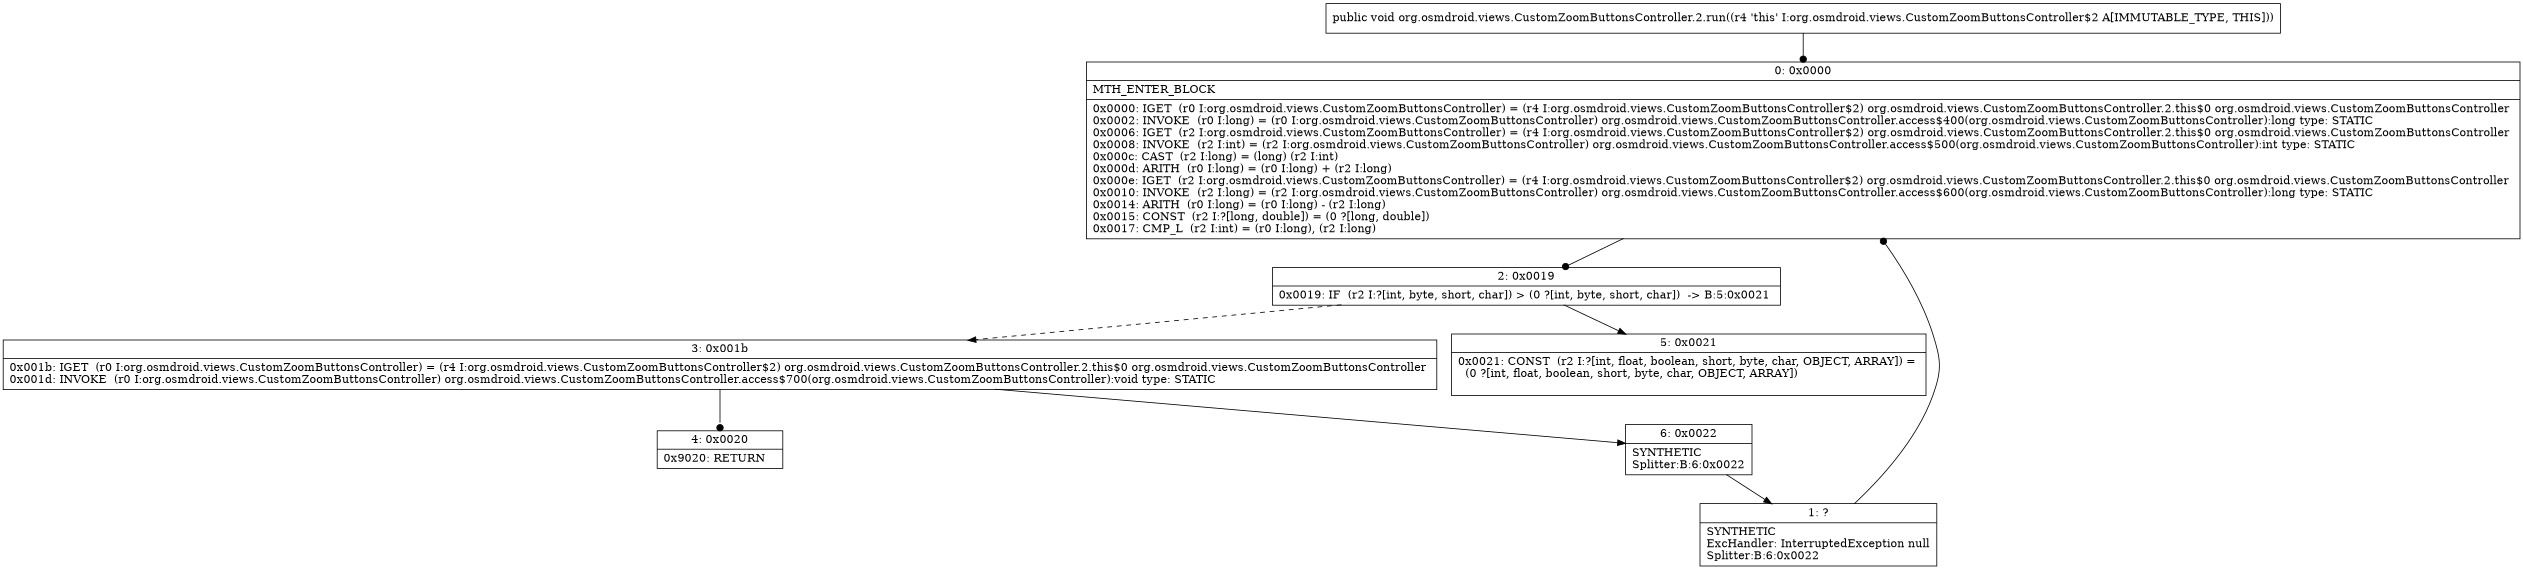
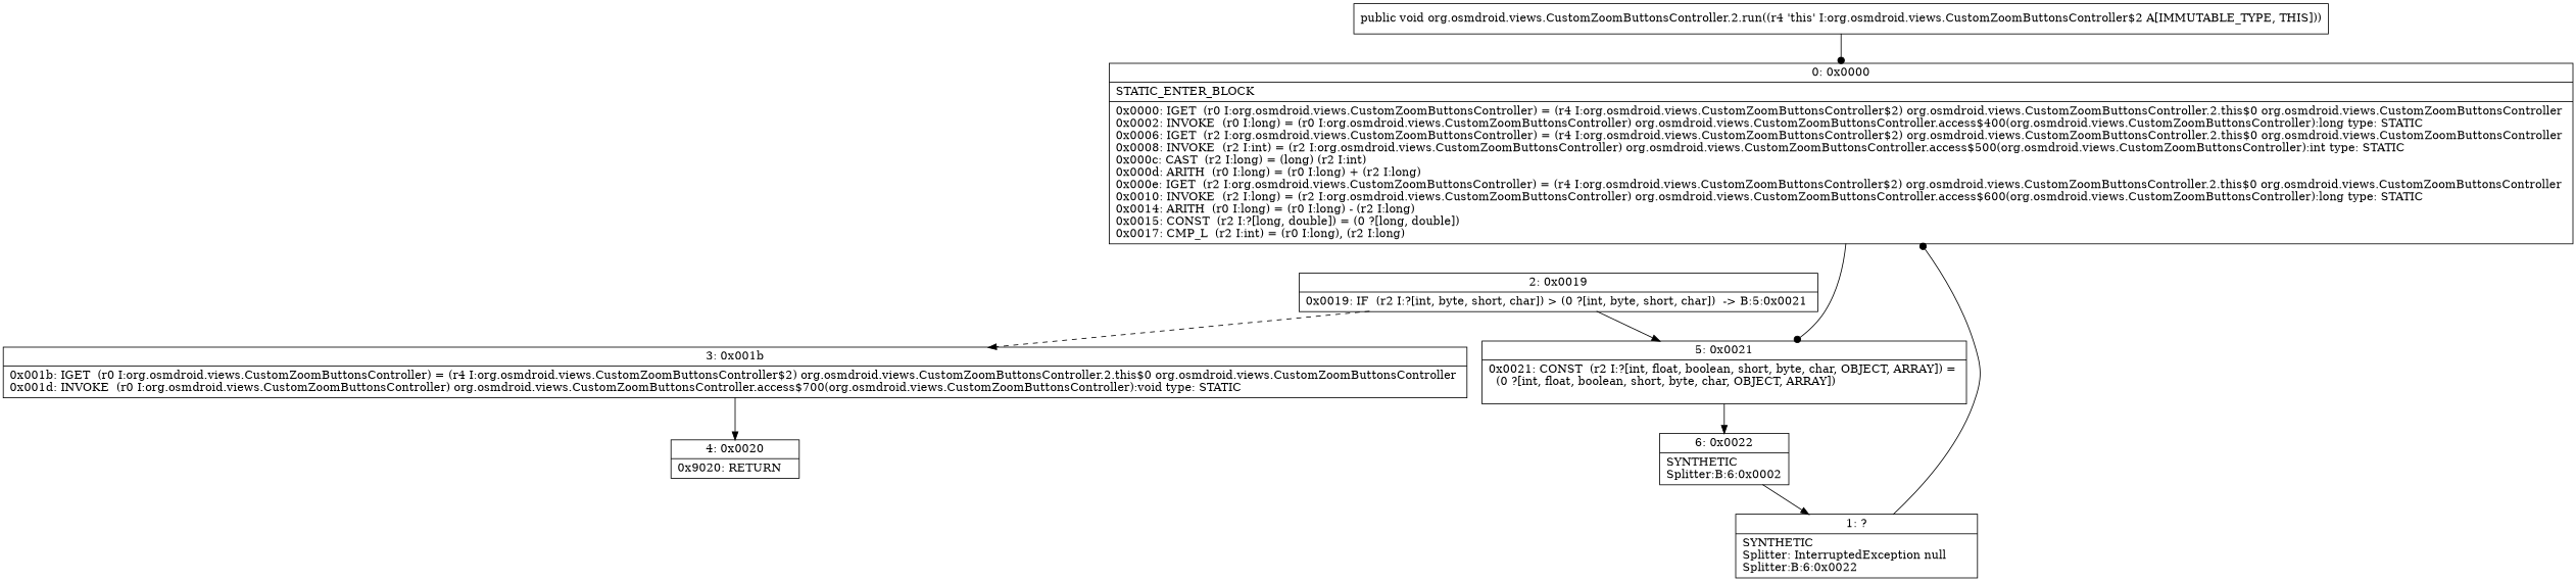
  digraph {
    node [shape=record]
    edge [arrowhead=normal]
-   n1 [label="{0\:\ 0x0000|MTH_ENTER_BLOCK\l|0x0000: IGET  (r0 I:org.osmdroid.views.CustomZoomButtonsController) = (r4 I:org.osmdroid.views.CustomZoomButtonsController$2) org.osmdroid.views.CustomZoomButtonsController.2.this$0 org.osmdroid.views.CustomZoomButtonsController \l0x0002: INVOKE  (r0 I:long) = (r0 I:org.osmdroid.views.CustomZoomButtonsController) org.osmdroid.views.CustomZoomButtonsController.access$400(org.osmdroid.views.CustomZoomButtonsController):long type: STATIC \l0x0006: IGET  (r2 I:org.osmdroid.views.CustomZoomButtonsController) = (r4 I:org.osmdroid.views.CustomZoomButtonsController$2) org.osmdroid.views.CustomZoomButtonsController.2.this$0 org.osmdroid.views.CustomZoomButtonsController \l0x0008: INVOKE  (r2 I:int) = (r2 I:org.osmdroid.views.CustomZoomButtonsController) org.osmdroid.views.CustomZoomButtonsController.access$500(org.osmdroid.views.CustomZoomButtonsController):int type: STATIC \l0x000c: CAST  (r2 I:long) = (long) (r2 I:int) \l0x000d: ARITH  (r0 I:long) = (r0 I:long) + (r2 I:long) \l0x000e: IGET  (r2 I:org.osmdroid.views.CustomZoomButtonsController) = (r4 I:org.osmdroid.views.CustomZoomButtonsController$2) org.osmdroid.views.CustomZoomButtonsController.2.this$0 org.osmdroid.views.CustomZoomButtonsController \l0x0010: INVOKE  (r2 I:long) = (r2 I:org.osmdroid.views.CustomZoomButtonsController) org.osmdroid.views.CustomZoomButtonsController.access$600(org.osmdroid.views.CustomZoomButtonsController):long type: STATIC \l0x0014: ARITH  (r0 I:long) = (r0 I:long) \- (r2 I:long) \l0x0015: CONST  (r2 I:?[long, double]) = (0 ?[long, double]) \l0x0017: CMP_L  (r2 I:int) = (r0 I:long), (r2 I:long) \l}"]
+   n1 [label="{0\:\ 0x0000|STATIC_ENTER_BLOCK\l|0x0000: IGET  (r0 I:org.osmdroid.views.CustomZoomButtonsController) = (r4 I:org.osmdroid.views.CustomZoomButtonsController$2) org.osmdroid.views.CustomZoomButtonsController.2.this$0 org.osmdroid.views.CustomZoomButtonsController \l0x0002: INVOKE  (r0 I:long) = (r0 I:org.osmdroid.views.CustomZoomButtonsController) org.osmdroid.views.CustomZoomButtonsController.access$400(org.osmdroid.views.CustomZoomButtonsController):long type: STATIC \l0x0006: IGET  (r2 I:org.osmdroid.views.CustomZoomButtonsController) = (r4 I:org.osmdroid.views.CustomZoomButtonsController$2) org.osmdroid.views.CustomZoomButtonsController.2.this$0 org.osmdroid.views.CustomZoomButtonsController \l0x0008: INVOKE  (r2 I:int) = (r2 I:org.osmdroid.views.CustomZoomButtonsController) org.osmdroid.views.CustomZoomButtonsController.access$500(org.osmdroid.views.CustomZoomButtonsController):int type: STATIC \l0x000c: CAST  (r2 I:long) = (long) (r2 I:int) \l0x000d: ARITH  (r0 I:long) = (r0 I:long) + (r2 I:long) \l0x000e: IGET  (r2 I:org.osmdroid.views.CustomZoomButtonsController) = (r4 I:org.osmdroid.views.CustomZoomButtonsController$2) org.osmdroid.views.CustomZoomButtonsController.2.this$0 org.osmdroid.views.CustomZoomButtonsController \l0x0010: INVOKE  (r2 I:long) = (r2 I:org.osmdroid.views.CustomZoomButtonsController) org.osmdroid.views.CustomZoomButtonsController.access$600(org.osmdroid.views.CustomZoomButtonsController):long type: STATIC \l0x0014: ARITH  (r0 I:long) = (r0 I:long) \- (r2 I:long) \l0x0015: CONST  (r2 I:?[long, double]) = (0 ?[long, double]) \l0x0017: CMP_L  (r2 I:int) = (r0 I:long), (r2 I:long) \l}"]
    n2 [label="{2\:\ 0x0019|0x0019: IF  (r2 I:?[int, byte, short, char]) \> (0 ?[int, byte, short, char])  \-\> B:5:0x0021 \l}"]
    n3 [label="{3\:\ 0x001b|0x001b: IGET  (r0 I:org.osmdroid.views.CustomZoomButtonsController) = (r4 I:org.osmdroid.views.CustomZoomButtonsController$2) org.osmdroid.views.CustomZoomButtonsController.2.this$0 org.osmdroid.views.CustomZoomButtonsController \l0x001d: INVOKE  (r0 I:org.osmdroid.views.CustomZoomButtonsController) org.osmdroid.views.CustomZoomButtonsController.access$700(org.osmdroid.views.CustomZoomButtonsController):void type: STATIC \l}"]
    n4 [label="{5\:\ 0x0021|0x0021: CONST  (r2 I:?[int, float, boolean, short, byte, char, OBJECT, ARRAY]) = \l  (0 ?[int, float, boolean, short, byte, char, OBJECT, ARRAY])\l \l}"]
-   n5 [label="{1\:\ ?|SYNTHETIC\lExcHandler: InterruptedException null\lSplitter:B:6:0x0022\l}"]
+   n5 [label="{1\:\ ?|SYNTHETIC\lSplitter: InterruptedException null\lSplitter:B:6:0x0022\l}"]
    n6 [label="{4\:\ 0x0020|0x9020: RETURN   \l}"]
-   n7 [label="{6\:\ 0x0022|SYNTHETIC\lSplitter:B:6:0x0022\l}"]
+   n7 [label="{6\:\ 0x0022|SYNTHETIC\lSplitter:B:6:0x0002\l}"]
    n8 [label="{public void org.osmdroid.views.CustomZoomButtonsController.2.run((r4 'this' I:org.osmdroid.views.CustomZoomButtonsController$2 A[IMMUTABLE_TYPE, THIS])) }"]
-   n1 -> n2 [arrowhead=dot]
+   n1 -> n4 [arrowhead=dot]
    n2 -> n3 [style=dashed]
    n2 -> n4
-   n3 -> n6 [arrowhead=dot]
-   n3 -> n7
+   n3 -> n6
+   n4 -> n7
    n5 -> n1 [arrowhead=dot]
    n7 -> n5
    n8 -> n1 [arrowhead=dot]
  }
